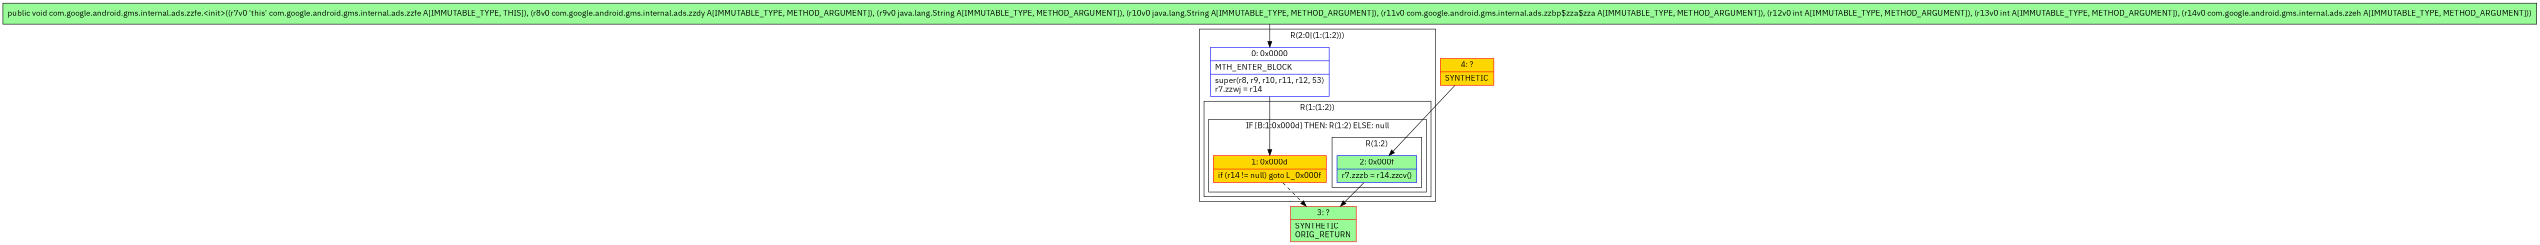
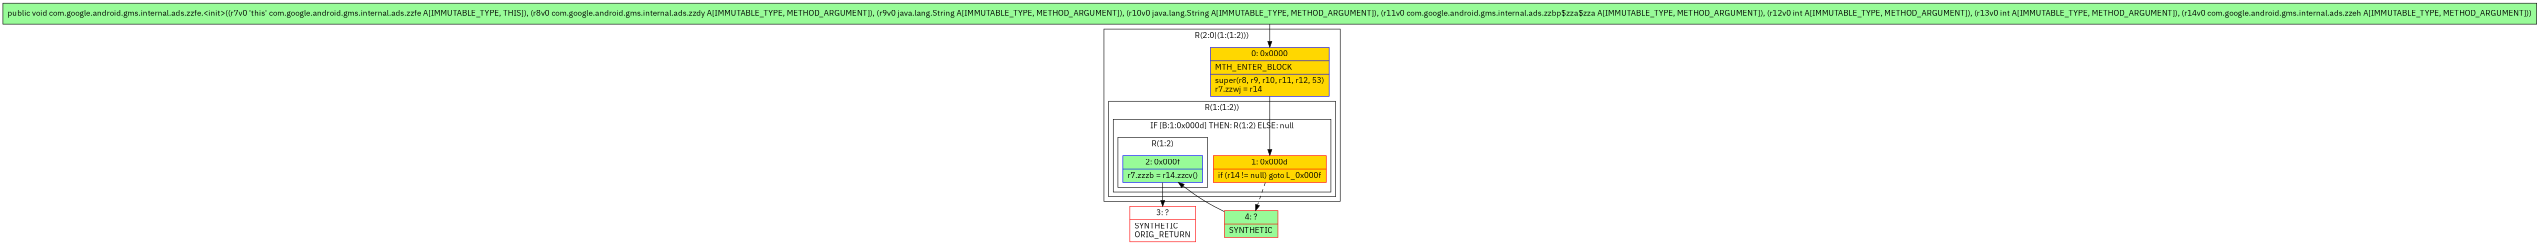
  digraph {
    fontname="IBM Plex Sans"
    node [color=red fillcolor=palegreen fontname="IBM Plex Sans" shape=record style=filled]
    edge [fontname="IBM Plex Sans"]
    n1 [color=blue label="{2\:\ 0x000f|r7.zzzb = r14.zzcv()\l}"]
    n2 [fillcolor=gold label="{1\:\ 0x000d|if (r14 != null) goto L_0x000f\l}"]
-   n3 [color=blue fillcolor=white label="{0\:\ 0x0000|MTH_ENTER_BLOCK\l|super(r8, r9, r10, r11, r12, 53)\lr7.zzwj = r14\l}"]
-   n4 [label="{3\:\ ?|SYNTHETIC\lORIG_RETURN\l}"]
-   n5 [fillcolor=gold label="{4\:\ ?|SYNTHETIC\l}"]
+   n3 [color=blue fillcolor=gold label="{0\:\ 0x0000|MTH_ENTER_BLOCK\l|super(r8, r9, r10, r11, r12, 53)\lr7.zzwj = r14\l}"]
+   n4 [fillcolor=white label="{3\:\ ?|SYNTHETIC\lORIG_RETURN\l}"]
+   n5 [label="{4\:\ ?|SYNTHETIC\l}"]
    n6 [label="{public void com.google.android.gms.internal.ads.zzfe.\<init\>((r7v0 'this' com.google.android.gms.internal.ads.zzfe A[IMMUTABLE_TYPE, THIS]), (r8v0 com.google.android.gms.internal.ads.zzdy A[IMMUTABLE_TYPE, METHOD_ARGUMENT]), (r9v0 java.lang.String A[IMMUTABLE_TYPE, METHOD_ARGUMENT]), (r10v0 java.lang.String A[IMMUTABLE_TYPE, METHOD_ARGUMENT]), (r11v0 com.google.android.gms.internal.ads.zzbp$zza$zza A[IMMUTABLE_TYPE, METHOD_ARGUMENT]), (r12v0 int A[IMMUTABLE_TYPE, METHOD_ARGUMENT]), (r13v0 int A[IMMUTABLE_TYPE, METHOD_ARGUMENT]), (r14v0 com.google.android.gms.internal.ads.zzeh A[IMMUTABLE_TYPE, METHOD_ARGUMENT])) }" color=""]
    subgraph cluster_1 {
      label="R(2:0|(1:(1:2)))"
      n3
      subgraph cluster_2 {
        label="R(1:(1:2))"
        subgraph cluster_3 {
          label="IF [B:1:0x000d] THEN: R(1:2) ELSE: null"
          n2
          subgraph cluster_4 {
            label="R(1:2)"
            n1
          }
        }
      }
    }
    n1 -> n4
-   n2 -> n4 [style=dashed]
+   n2 -> n5 [style=dashed]
    n3 -> n2
    n5 -> n1
    n6 -> n3
  }
